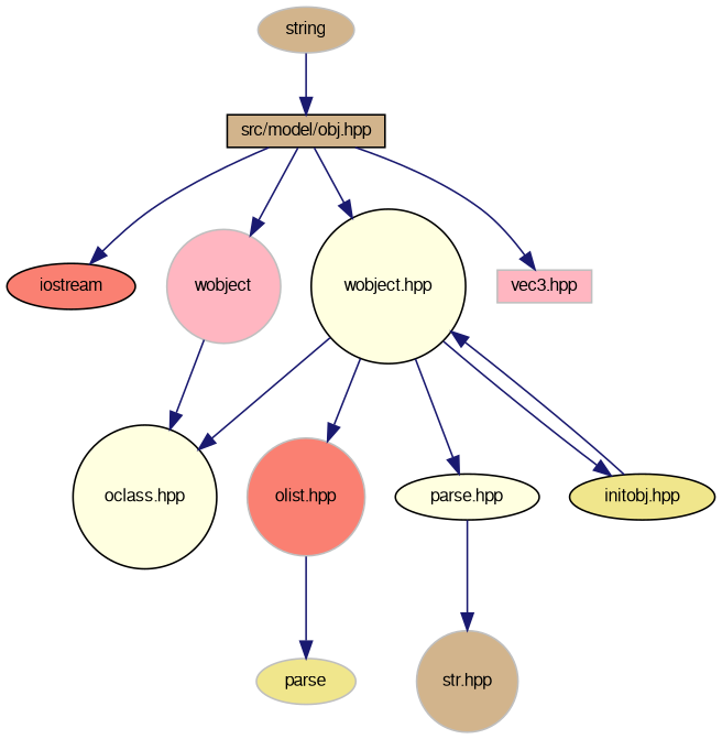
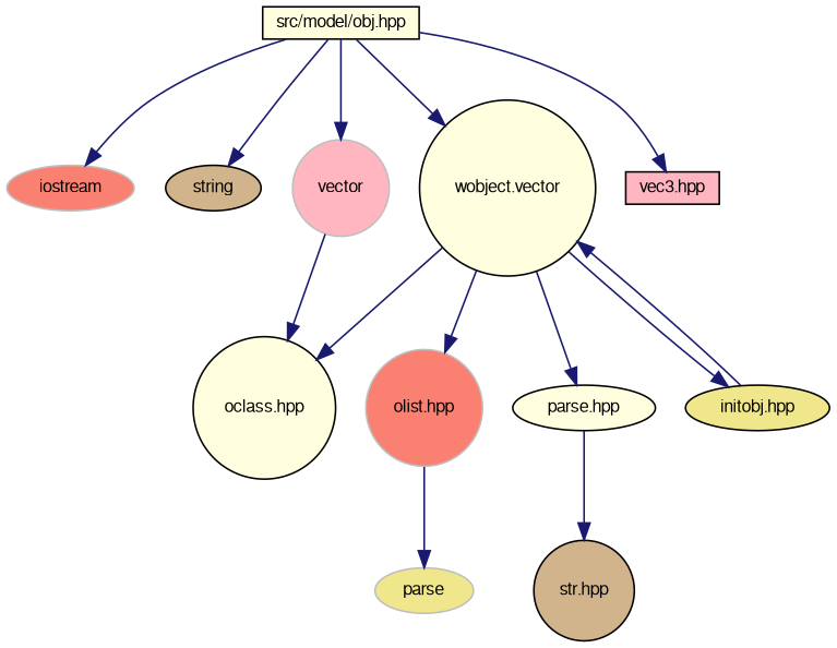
  digraph {
    node [color=black fillcolor=tan fontname=FreeSans fontsize=10 shape=ellipse style=filled]
    edge [color=midnightblue fontname=FreeSans fontsize=10 labelfontname=FreeSans labelfontsize=10 style=solid]
-   n1 [fontcolor=black height=0.2 label="src/model/obj.hpp" shape=box width=0.4]
-   n2 [fillcolor=salmon height=0.2 label=iostream width=0.4]
-   n3 [color=grey75 height=0.2 label=string width=0.4]
-   n4 [color=grey75 fillcolor=lightpink height=0.2 label=wobject shape=circle width=0.4]
-   n5 [fillcolor=lightyellow height=0.2 label="wobject.hpp" shape=circle width=0.4]
-   n6 [color=grey75 fillcolor=lightpink height=0.2 label="vec3.hpp" shape=box width=0.4]
+   n1 [fillcolor=lightyellow fontcolor=black height=0.2 label="src/model/obj.hpp" shape=box width=0.4]
+   n2 [color=grey75 fillcolor=salmon height=0.2 label=iostream width=0.4]
+   n3 [height=0.2 label=string width=0.4]
+   n4 [color=grey75 fillcolor=lightpink height=0.2 label=vector shape=circle width=0.4]
+   n5 [fillcolor=lightyellow height=0.2 label="wobject.vector" shape=circle width=0.4]
+   n6 [fillcolor=lightpink height=0.2 label="vec3.hpp" shape=box width=0.4]
    n7 [fillcolor=lightyellow height=0.2 label="oclass.hpp" shape=circle width=0.4]
    n8 [color=grey75 fillcolor=salmon height=0.2 label="olist.hpp" shape=circle width=0.4]
    n9 [fillcolor=lightyellow height=0.2 label="parse.hpp" width=0.4]
    n10 [fillcolor=khaki height=0.2 label="initobj.hpp" width=0.4]
    n11 [color=grey75 fillcolor=khaki height=0.2 label=parse width=0.4]
-   n12 [color=grey75 height=0.2 label="str.hpp" shape=circle width=0.4]
+   n12 [height=0.2 label="str.hpp" shape=circle width=0.4]
    n1 -> n2
-   n3 -> n1
+   n1 -> n3
    n1 -> n4
    n1 -> n5
    n1 -> n6
    n4 -> n7
    n5 -> n7
    n5 -> n8
    n5 -> n9
    n5 -> n10
    n8 -> n11
    n9 -> n12
    n10 -> n5
  }
